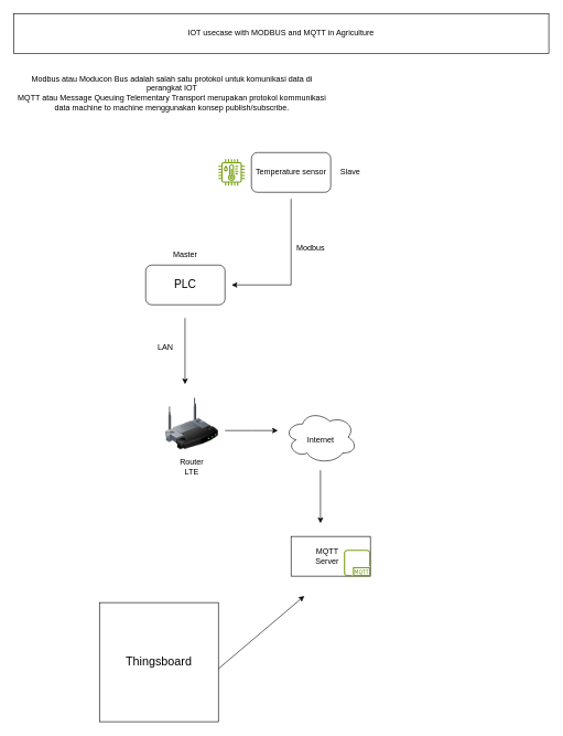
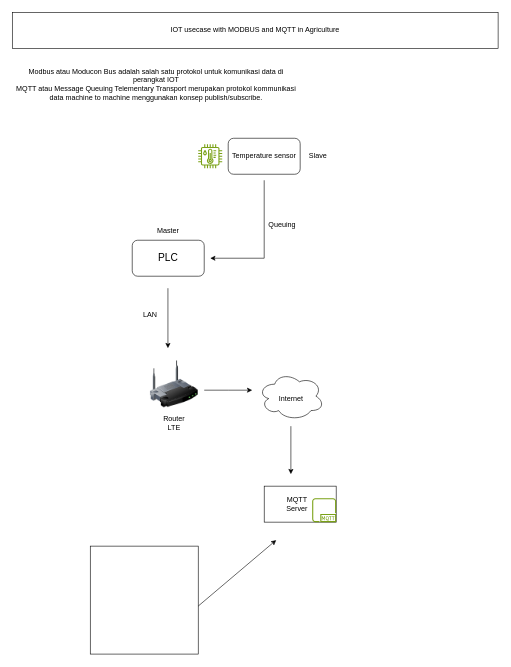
  <mxCell id="0" />
  <mxCell id="1" parent="0" />
  <mxCell id="2" value="" style="rounded=0;whiteSpace=wrap;html=1;" vertex="1" parent="1"><mxGeometry x="20" y="20" width="810" height="60" as="geometry" /></mxCell>
  <mxCell id="3" value="IOT usecase with MODBUS and MQTT in Agriculture" style="text;html=1;align=center;verticalAlign=middle;whiteSpace=wrap;rounded=0;" vertex="1" parent="1"><mxGeometry x="40" y="35" width="770" height="30" as="geometry" /></mxCell>
  <mxCell id="4" value="&lt;div&gt;Modbus atau Moducon Bus adalah salah satu protokol untuk komunikasi data di perangkat IOT&lt;/div&gt;&lt;div&gt;MQTT atau Message Queuing Telementary Transport merupakan protokol kommunikasi data machine to machine menggunakan konsep publish/subscribe.&lt;br&gt;&lt;/div&gt;" style="text;html=1;align=center;verticalAlign=middle;whiteSpace=wrap;rounded=0;" vertex="1" parent="1"><mxGeometry x="20" y="90" width="480" height="100" as="geometry" /></mxCell>
  <mxCell id="5" value="" style="rounded=1;whiteSpace=wrap;html=1;" vertex="1" parent="1"><mxGeometry x="380" y="230" width="120" height="60" as="geometry" /></mxCell>
  <mxCell id="6" value="Temperature sensor" style="text;html=1;align=center;verticalAlign=middle;whiteSpace=wrap;rounded=0;" vertex="1" parent="1"><mxGeometry x="385" y="245" width="110" height="30" as="geometry" /></mxCell>
  <mxCell id="7" value="" style="whiteSpace=wrap;html=1;aspect=fixed;" vertex="1" parent="1"><mxGeometry x="150" y="910" width="180" height="180" as="geometry" /></mxCell>
- <mxCell id="8" value="Thingsboard" style="text;html=1;align=center;verticalAlign=middle;whiteSpace=wrap;rounded=0;strokeWidth=6;fontSize=18;" vertex="1" parent="1"><mxGeometry x="170" y="960" width="140" height="80" as="geometry" /></mxCell>
  <mxCell id="9" value="" style="rounded=0;whiteSpace=wrap;html=1;" vertex="1" parent="1"><mxGeometry x="440" y="810" width="120" height="60" as="geometry" /></mxCell>
  <mxCell id="10" value="MQTT Server" style="text;html=1;align=center;verticalAlign=middle;whiteSpace=wrap;rounded=0;" vertex="1" parent="1"><mxGeometry x="465" y="825" width="60" height="30" as="geometry" /></mxCell>
  <mxCell id="11" value="" style="endArrow=classic;html=1;rounded=0;" edge="1" parent="1"><mxGeometry width="50" height="50" relative="1" as="geometry"><mxPoint x="330" y="1010" as="sourcePoint" /><mxPoint x="460" y="900" as="targetPoint" /></mxGeometry></mxCell>
  <mxCell id="12" value="" style="rounded=1;whiteSpace=wrap;html=1;" vertex="1" parent="1"><mxGeometry x="220" y="400" width="120" height="60" as="geometry" /></mxCell>
  <mxCell id="13" value="PLC" style="text;html=1;align=center;verticalAlign=middle;whiteSpace=wrap;rounded=0;fontSize=17;" vertex="1" parent="1"><mxGeometry x="250" y="415" width="60" height="30" as="geometry" /></mxCell>
  <mxCell id="14" value="" style="image;html=1;image=img/lib/clip_art/networking/Wireless_Router_128x128.png" vertex="1" parent="1"><mxGeometry x="250" y="600" width="80" height="80" as="geometry" /></mxCell>
  <mxCell id="15" value="Router LTE" style="text;html=1;align=center;verticalAlign=middle;whiteSpace=wrap;rounded=0;" vertex="1" parent="1"><mxGeometry x="260" y="690" width="60" height="30" as="geometry" /></mxCell>
  <mxCell id="16" value="" style="ellipse;shape=cloud;whiteSpace=wrap;html=1;" vertex="1" parent="1"><mxGeometry x="430" y="620" width="110" height="80" as="geometry" /></mxCell>
  <mxCell id="17" value="Internet" style="text;html=1;align=center;verticalAlign=middle;whiteSpace=wrap;rounded=0;" vertex="1" parent="1"><mxGeometry x="455" y="650" width="60" height="30" as="geometry" /></mxCell>
  <mxCell id="18" value="" style="endArrow=classic;html=1;rounded=0;" edge="1" parent="1"><mxGeometry width="50" height="50" relative="1" as="geometry"><mxPoint x="484.5" y="710" as="sourcePoint" /><mxPoint x="484.5" y="790" as="targetPoint" /></mxGeometry></mxCell>
  <mxCell id="19" value="" style="endArrow=classic;html=1;rounded=0;" edge="1" parent="1"><mxGeometry width="50" height="50" relative="1" as="geometry"><mxPoint x="340" y="650" as="sourcePoint" /><mxPoint x="420" y="650" as="targetPoint" /><Array as="points"><mxPoint x="380" y="650" /></Array></mxGeometry></mxCell>
  <mxCell id="20" value="" style="endArrow=classic;html=1;rounded=0;" edge="1" parent="1"><mxGeometry width="50" height="50" relative="1" as="geometry"><mxPoint x="279.5" y="480" as="sourcePoint" /><mxPoint x="279.5" y="580" as="targetPoint" /></mxGeometry></mxCell>
  <mxCell id="21" value="LAN" style="text;html=1;align=center;verticalAlign=middle;whiteSpace=wrap;rounded=0;" vertex="1" parent="1"><mxGeometry x="220" y="510" width="60" height="30" as="geometry" /></mxCell>
  <mxCell id="22" value="" style="endArrow=classic;html=1;rounded=0;" edge="1" parent="1"><mxGeometry width="50" height="50" relative="1" as="geometry"><mxPoint x="440" y="300" as="sourcePoint" /><mxPoint x="350" y="430" as="targetPoint" /><Array as="points"><mxPoint x="440" y="430" /></Array></mxGeometry></mxCell>
- <mxCell id="23" value="Modbus" style="text;html=1;align=center;verticalAlign=middle;whiteSpace=wrap;rounded=0;" vertex="1" parent="1"><mxGeometry x="440" y="360" width="60" height="30" as="geometry" /></mxCell>
+ <mxCell id="23" value="Queuing" style="text;html=1;align=center;verticalAlign=middle;whiteSpace=wrap;rounded=0;" vertex="1" parent="1"><mxGeometry x="440" y="360" width="60" height="30" as="geometry" /></mxCell>
  <mxCell id="24" value="Slave" style="text;html=1;align=center;verticalAlign=middle;whiteSpace=wrap;rounded=0;" vertex="1" parent="1"><mxGeometry x="500" y="245" width="60" height="30" as="geometry" /></mxCell>
  <mxCell id="25" value="Master" style="text;html=1;align=center;verticalAlign=middle;whiteSpace=wrap;rounded=0;" vertex="1" parent="1"><mxGeometry x="250" y="370" width="60" height="30" as="geometry" /></mxCell>
  <mxCell id="26" value="" style="sketch=0;outlineConnect=0;fontColor=#232F3E;gradientColor=none;fillColor=#7AA116;strokeColor=none;dashed=0;verticalLabelPosition=bottom;verticalAlign=top;align=center;html=1;fontSize=12;fontStyle=0;aspect=fixed;pointerEvents=1;shape=mxgraph.aws4.iot_thing_temperature_humidity_sensor;" vertex="1" parent="1"><mxGeometry x="330" y="240" width="40" height="40" as="geometry" /></mxCell>
  <mxCell id="27" value="" style="sketch=0;outlineConnect=0;fontColor=#232F3E;gradientColor=none;fillColor=#7AA116;strokeColor=none;dashed=0;verticalLabelPosition=bottom;verticalAlign=top;align=center;html=1;fontSize=12;fontStyle=0;aspect=fixed;pointerEvents=1;shape=mxgraph.aws4.mqtt_protocol;" vertex="1" parent="1"><mxGeometry x="520" y="830" width="40" height="40" as="geometry" /></mxCell>
